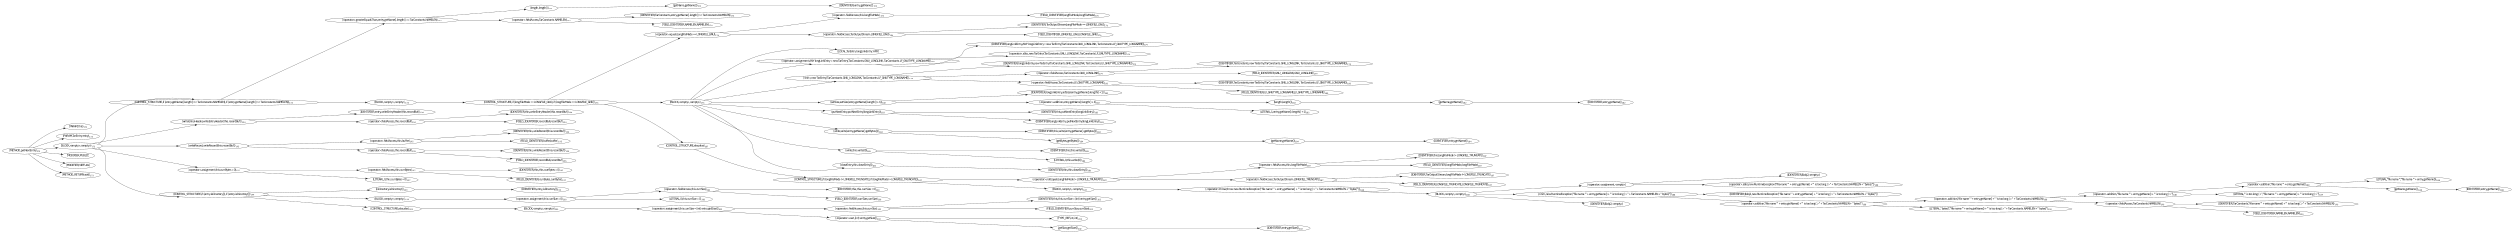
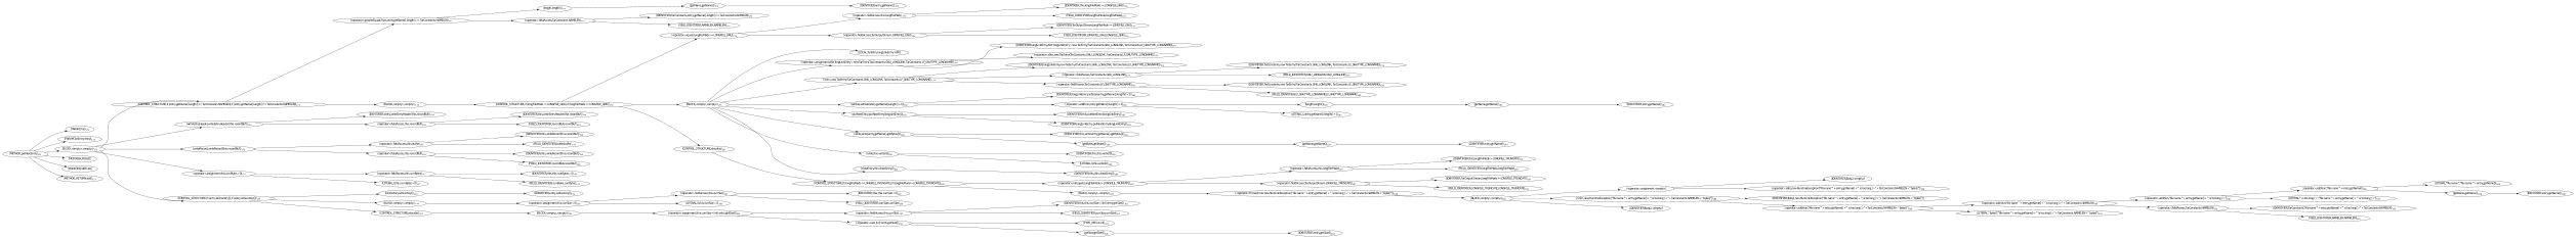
  digraph {
    fontname="IBM Plex Sans"
    rankdir=LR
    node [fontname="IBM Plex Sans"]
    edge [fontname="IBM Plex Sans"]
    n1 [label=<(METHOD,putNextEntry)<SUB>173</SUB>>]
    n2 [label=<(PARAM,this)<SUB>172</SUB>>]
    n3 [label=<(PARAM,TarEntry entry)<SUB>173</SUB>>]
    n4 [label=<(BLOCK,&lt;empty&gt;,&lt;empty&gt;)<SUB>173</SUB>>]
    n5 [label=<(MODIFIER,PUBLIC)>]
    n6 [label=<(MODIFIER,VIRTUAL)>]
    n7 [label=<(METHOD_RETURN,void)<SUB>173</SUB>>]
    n8 [label=<(CONTROL_STRUCTURE,if (entry.getName().length() &gt;= TarConstants.NAMELEN),if (entry.getName().length() &gt;= TarConstants.NAMELEN))<SUB>174</SUB>>]
    n9 [label=<(writeEntryHeader,writeEntryHeader(this.recordBuf))<SUB>194</SUB>>]
    n10 [label=<(writeRecord,writeRecord(this.recordBuf))<SUB>195</SUB>>]
    n11 [label=<(&lt;operator&gt;.assignment,this.currBytes = 0)<SUB>197</SUB>>]
    n12 [label=<(CONTROL_STRUCTURE,if (entry.isDirectory()),if (entry.isDirectory()))<SUB>199</SUB>>]
    n13 [label=<(&lt;operator&gt;.greaterEqualsThan,entry.getName().length() &gt;= TarConstants.NAMELEN)<SUB>174</SUB>>]
    n14 [label=<(BLOCK,&lt;empty&gt;,&lt;empty&gt;)<SUB>174</SUB>>]
    n15 [label=<(IDENTIFIER,entry,writeEntryHeader(this.recordBuf))<SUB>194</SUB>>]
    n16 [label=<(&lt;operator&gt;.fieldAccess,this.recordBuf)<SUB>194</SUB>>]
    n17 [label=<(&lt;operator&gt;.fieldAccess,this.buffer)<SUB>195</SUB>>]
    n18 [label=<(&lt;operator&gt;.fieldAccess,this.recordBuf)<SUB>195</SUB>>]
    n19 [label=<(&lt;operator&gt;.fieldAccess,this.currBytes)<SUB>197</SUB>>]
    n20 [label=<(LITERAL,0,this.currBytes = 0)<SUB>197</SUB>>]
    n21 [label=<(isDirectory,isDirectory())<SUB>199</SUB>>]
    n22 [label=<(BLOCK,&lt;empty&gt;,&lt;empty&gt;)<SUB>199</SUB>>]
    n23 [label=<(CONTROL_STRUCTURE,else,else)<SUB>201</SUB>>]
    n24 [label=<(length,length())<SUB>174</SUB>>]
    n25 [label=<(&lt;operator&gt;.fieldAccess,TarConstants.NAMELEN)<SUB>174</SUB>>]
    n26 [label=<(CONTROL_STRUCTURE,if (longFileMode == LONGFILE_GNU),if (longFileMode == LONGFILE_GNU))<SUB>176</SUB>>]
    n27 [label=<(getName,getName())<SUB>174</SUB>>]
    n28 [label=<(IDENTIFIER,TarConstants,entry.getName().length() &gt;= TarConstants.NAMELEN)<SUB>174</SUB>>]
    n29 [label=<(FIELD_IDENTIFIER,NAMELEN,NAMELEN)<SUB>174</SUB>>]
    n30 [label=<(IDENTIFIER,entry,getName())<SUB>174</SUB>>]
    n31 [label=<(&lt;operator&gt;.equals,longFileMode == LONGFILE_GNU)<SUB>176</SUB>>]
    n32 [label=<(BLOCK,&lt;empty&gt;,&lt;empty&gt;)<SUB>176</SUB>>]
    n33 [label=<(CONTROL_STRUCTURE,else,else)<SUB>187</SUB>>]
    n34 [label=<(&lt;operator&gt;.fieldAccess,this.longFileMode)<SUB>176</SUB>>]
    n35 [label=<(&lt;operator&gt;.fieldAccess,TarOutputStream.LONGFILE_GNU)<SUB>136</SUB>>]
    n36 [label=<(LOCAL,TarEntry longLinkEntry: ANY)>]
    n37 [label=<(&lt;operator&gt;.assignment,ANY longLinkEntry = new TarEntry(TarConstants.GNU_LONGLINK, TarConstants.LF_GNUTYPE_LONGNAME))<SUB>179</SUB>>]
    n38 [label=<(&lt;init&gt;,new TarEntry(TarConstants.GNU_LONGLINK, TarConstants.LF_GNUTYPE_LONGNAME))<SUB>179</SUB>>]
    n39 [label=<(setSize,setSize(entry.getName().length() + 1))<SUB>182</SUB>>]
    n40 [label=<(putNextEntry,putNextEntry(longLinkEntry))<SUB>183</SUB>>]
    n41 [label=<(write,write(entry.getName().getBytes()))<SUB>184</SUB>>]
    n42 [label=<(write,this.write(0))<SUB>185</SUB>>]
    n43 [label=<(closeEntry,this.closeEntry())<SUB>186</SUB>>]
    n44 [label=<(CONTROL_STRUCTURE,if (longFileMode != LONGFILE_TRUNCATE),if (longFileMode != LONGFILE_TRUNCATE))<SUB>187</SUB>>]
+   n45 [label=<(IDENTIFIER,this,longFileMode == LONGFILE_GNU)<SUB>176</SUB>>]
    n46 [label=<(FIELD_IDENTIFIER,longFileMode,longFileMode)<SUB>176</SUB>>]
    n47 [label=<(IDENTIFIER,TarOutputStream,longFileMode == LONGFILE_GNU)<SUB>176</SUB>>]
    n48 [label=<(FIELD_IDENTIFIER,LONGFILE_GNU,LONGFILE_GNU)<SUB>176</SUB>>]
    n49 [label=<(IDENTIFIER,longLinkEntry,ANY longLinkEntry = new TarEntry(TarConstants.GNU_LONGLINK, TarConstants.LF_GNUTYPE_LONGNAME))<SUB>179</SUB>>]
    n50 [label=<(&lt;operator&gt;.alloc,new TarEntry(TarConstants.GNU_LONGLINK, TarConstants.LF_GNUTYPE_LONGNAME))<SUB>179</SUB>>]
    n51 [label=<(IDENTIFIER,longLinkEntry,new TarEntry(TarConstants.GNU_LONGLINK, TarConstants.LF_GNUTYPE_LONGNAME))<SUB>179</SUB>>]
    n52 [label=<(&lt;operator&gt;.fieldAccess,TarConstants.GNU_LONGLINK)<SUB>179</SUB>>]
    n53 [label=<(&lt;operator&gt;.fieldAccess,TarConstants.LF_GNUTYPE_LONGNAME)<SUB>180</SUB>>]
    n54 [label=<(IDENTIFIER,longLinkEntry,setSize(entry.getName().length() + 1))<SUB>182</SUB>>]
    n55 [label=<(&lt;operator&gt;.addition,entry.getName().length() + 1)<SUB>182</SUB>>]
    n56 [label=<(IDENTIFIER,this,putNextEntry(longLinkEntry))<SUB>183</SUB>>]
    n57 [label=<(IDENTIFIER,longLinkEntry,putNextEntry(longLinkEntry))<SUB>183</SUB>>]
    n58 [label=<(IDENTIFIER,this,write(entry.getName().getBytes()))<SUB>184</SUB>>]
    n59 [label=<(getBytes,getBytes())<SUB>184</SUB>>]
    n60 [label=<(IDENTIFIER,this,this.write(0))<SUB>185</SUB>>]
    n61 [label=<(LITERAL,0,this.write(0))<SUB>185</SUB>>]
    n62 [label=<(IDENTIFIER,this,this.closeEntry())<SUB>186</SUB>>]
    n63 [label=<(IDENTIFIER,TarConstants,new TarEntry(TarConstants.GNU_LONGLINK, TarConstants.LF_GNUTYPE_LONGNAME))<SUB>179</SUB>>]
    n64 [label=<(FIELD_IDENTIFIER,GNU_LONGLINK,GNU_LONGLINK)<SUB>179</SUB>>]
    n65 [label=<(IDENTIFIER,TarConstants,new TarEntry(TarConstants.GNU_LONGLINK, TarConstants.LF_GNUTYPE_LONGNAME))<SUB>180</SUB>>]
    n66 [label=<(FIELD_IDENTIFIER,LF_GNUTYPE_LONGNAME,LF_GNUTYPE_LONGNAME)<SUB>180</SUB>>]
    n67 [label=<(length,length())<SUB>182</SUB>>]
    n68 [label=<(LITERAL,1,entry.getName().length() + 1)<SUB>182</SUB>>]
    n69 [label=<(getName,getName())<SUB>182</SUB>>]
    n70 [label=<(IDENTIFIER,entry,getName())<SUB>182</SUB>>]
    n71 [label=<(getName,getName())<SUB>184</SUB>>]
    n72 [label=<(IDENTIFIER,entry,getName())<SUB>184</SUB>>]
    n73 [label=<(&lt;operator&gt;.notEquals,longFileMode != LONGFILE_TRUNCATE)<SUB>187</SUB>>]
    n74 [label=<(BLOCK,&lt;empty&gt;,&lt;empty&gt;)<SUB>187</SUB>>]
    n75 [label=<(&lt;operator&gt;.fieldAccess,this.longFileMode)<SUB>187</SUB>>]
    n76 [label=<(&lt;operator&gt;.fieldAccess,TarOutputStream.LONGFILE_TRUNCATE)<SUB>187</SUB>>]
    n77 [label=<(&lt;operator&gt;.throw,throw new RuntimeException(&quot;file name '&quot; + entry.getName() + &quot;' is too long ( &gt; &quot; + TarConstants.NAMELEN + &quot; bytes)&quot;);)<SUB>188</SUB>>]
    n78 [label=<(IDENTIFIER,this,longFileMode != LONGFILE_TRUNCATE)<SUB>187</SUB>>]
    n79 [label=<(FIELD_IDENTIFIER,longFileMode,longFileMode)<SUB>187</SUB>>]
    n80 [label=<(IDENTIFIER,TarOutputStream,longFileMode != LONGFILE_TRUNCATE)<SUB>187</SUB>>]
    n81 [label=<(FIELD_IDENTIFIER,LONGFILE_TRUNCATE,LONGFILE_TRUNCATE)<SUB>187</SUB>>]
    n82 [label=<(BLOCK,&lt;empty&gt;,&lt;empty&gt;)<SUB>188</SUB>>]
    n83 [label=<(&lt;operator&gt;.assignment,&lt;empty&gt;)>]
    n84 [label=<(&lt;init&gt;,new RuntimeException(&quot;file name '&quot; + entry.getName() + &quot;' is too long ( &gt; &quot; + TarConstants.NAMELEN + &quot; bytes)&quot;))<SUB>188</SUB>>]
    n85 [label=<(IDENTIFIER,$obj2,&lt;empty&gt;)>]
    n86 [label=<(IDENTIFIER,$obj2,&lt;empty&gt;)>]
    n87 [label=<(&lt;operator&gt;.alloc,new RuntimeException(&quot;file name '&quot; + entry.getName() + &quot;' is too long ( &gt; &quot; + TarConstants.NAMELEN + &quot; bytes)&quot;))<SUB>188</SUB>>]
    n88 [label=<(IDENTIFIER,$obj2,new RuntimeException(&quot;file name '&quot; + entry.getName() + &quot;' is too long ( &gt; &quot; + TarConstants.NAMELEN + &quot; bytes)&quot;))>]
    n89 [label=<(&lt;operator&gt;.addition,&quot;file name '&quot; + entry.getName() + &quot;' is too long ( &gt; &quot; + TarConstants.NAMELEN + &quot; bytes)&quot;)<SUB>188</SUB>>]
    n90 [label=<(&lt;operator&gt;.addition,&quot;file name '&quot; + entry.getName() + &quot;' is too long ( &gt; &quot; + TarConstants.NAMELEN)<SUB>188</SUB>>]
    n91 [label=<(LITERAL,&quot; bytes)&quot;,&quot;file name '&quot; + entry.getName() + &quot;' is too long ( &gt; &quot; + TarConstants.NAMELEN + &quot; bytes)&quot;)<SUB>190</SUB>>]
    n92 [label=<(&lt;operator&gt;.addition,&quot;file name '&quot; + entry.getName() + &quot;' is too long ( &gt; &quot;)<SUB>188</SUB>>]
    n93 [label=<(&lt;operator&gt;.fieldAccess,TarConstants.NAMELEN)<SUB>190</SUB>>]
    n94 [label=<(&lt;operator&gt;.addition,&quot;file name '&quot; + entry.getName())<SUB>188</SUB>>]
    n95 [label=<(LITERAL,&quot;' is too long ( &gt; &quot;,&quot;file name '&quot; + entry.getName() + &quot;' is too long ( &gt; &quot;)<SUB>189</SUB>>]
    n96 [label=<(IDENTIFIER,TarConstants,&quot;file name '&quot; + entry.getName() + &quot;' is too long ( &gt; &quot; + TarConstants.NAMELEN)<SUB>190</SUB>>]
    n97 [label=<(FIELD_IDENTIFIER,NAMELEN,NAMELEN)<SUB>190</SUB>>]
    n98 [label=<(LITERAL,&quot;file name '&quot;,&quot;file name '&quot; + entry.getName())<SUB>188</SUB>>]
    n99 [label=<(getName,getName())<SUB>188</SUB>>]
    n100 [label=<(IDENTIFIER,entry,getName())<SUB>188</SUB>>]
    n101 [label=<(IDENTIFIER,this,writeEntryHeader(this.recordBuf))<SUB>194</SUB>>]
    n102 [label=<(FIELD_IDENTIFIER,recordBuf,recordBuf)<SUB>194</SUB>>]
    n103 [label=<(IDENTIFIER,this,writeRecord(this.recordBuf))<SUB>195</SUB>>]
    n104 [label=<(FIELD_IDENTIFIER,buffer,buffer)<SUB>195</SUB>>]
    n105 [label=<(IDENTIFIER,this,writeRecord(this.recordBuf))<SUB>195</SUB>>]
    n106 [label=<(FIELD_IDENTIFIER,recordBuf,recordBuf)<SUB>195</SUB>>]
    n107 [label=<(IDENTIFIER,this,this.currBytes = 0)<SUB>197</SUB>>]
    n108 [label=<(FIELD_IDENTIFIER,currBytes,currBytes)<SUB>197</SUB>>]
    n109 [label=<(IDENTIFIER,entry,isDirectory())<SUB>199</SUB>>]
    n110 [label=<(&lt;operator&gt;.assignment,this.currSize = 0)<SUB>200</SUB>>]
    n111 [label=<(BLOCK,&lt;empty&gt;,&lt;empty&gt;)<SUB>201</SUB>>]
    n112 [label=<(&lt;operator&gt;.fieldAccess,this.currSize)<SUB>200</SUB>>]
    n113 [label=<(LITERAL,0,this.currSize = 0)<SUB>200</SUB>>]
    n114 [label=<(IDENTIFIER,this,this.currSize = 0)<SUB>200</SUB>>]
    n115 [label=<(FIELD_IDENTIFIER,currSize,currSize)<SUB>200</SUB>>]
    n116 [label=<(&lt;operator&gt;.assignment,this.currSize = (int) entry.getSize())<SUB>202</SUB>>]
    n117 [label=<(&lt;operator&gt;.fieldAccess,this.currSize)<SUB>202</SUB>>]
    n118 [label=<(&lt;operator&gt;.cast,(int) entry.getSize())<SUB>202</SUB>>]
    n119 [label=<(IDENTIFIER,this,this.currSize = (int) entry.getSize())<SUB>202</SUB>>]
    n120 [label=<(FIELD_IDENTIFIER,currSize,currSize)<SUB>202</SUB>>]
    n121 [label=<(TYPE_REF,int,int)<SUB>202</SUB>>]
    n122 [label=<(getSize,getSize())<SUB>202</SUB>>]
    n123 [label=<(IDENTIFIER,entry,getSize())<SUB>202</SUB>>]
    n1 -> n2
    n1 -> n3
    n1 -> n4
    n1 -> n5
    n1 -> n6
    n1 -> n7
    n4 -> n8
    n4 -> n9
    n4 -> n10
    n4 -> n11
    n4 -> n12
    n8 -> n13
    n8 -> n14
    n9 -> n15
    n9 -> n16
    n10 -> n17
    n10 -> n18
    n11 -> n19
    n11 -> n20
    n12 -> n21
    n12 -> n22
    n12 -> n23
    n13 -> n24
    n13 -> n25
    n14 -> n26
    n16 -> n101
    n16 -> n102
    n17 -> n103
    n17 -> n104
    n18 -> n105
    n18 -> n106
    n19 -> n107
    n19 -> n108
    n21 -> n109
    n22 -> n110
    n23 -> n111
    n24 -> n27
    n25 -> n28
    n25 -> n29
    n26 -> n31
    n26 -> n32
    n26 -> n33
    n27 -> n30
    n31 -> n34
    n31 -> n35
    n32 -> n36
    n32 -> n37
    n32 -> n38
    n32 -> n39
    n32 -> n40
    n32 -> n41
    n32 -> n42
    n32 -> n43
    n33 -> n44
+   n34 -> n45
    n34 -> n46
    n35 -> n47
    n35 -> n48
    n37 -> n49
    n37 -> n50
    n38 -> n51
    n38 -> n52
    n38 -> n53
    n39 -> n54
    n39 -> n55
    n40 -> n56
    n40 -> n57
    n41 -> n58
    n41 -> n59
    n42 -> n60
    n42 -> n61
    n43 -> n62
    n44 -> n73
    n44 -> n74
    n52 -> n63
    n52 -> n64
    n53 -> n65
    n53 -> n66
    n55 -> n67
    n55 -> n68
    n59 -> n71
    n67 -> n69
    n69 -> n70
    n71 -> n72
    n73 -> n75
    n73 -> n76
    n74 -> n77
    n75 -> n78
    n75 -> n79
    n76 -> n80
    n76 -> n81
    n77 -> n82
    n82 -> n83
    n82 -> n84
    n82 -> n85
    n83 -> n86
    n83 -> n87
    n84 -> n88
    n84 -> n89
    n89 -> n90
    n89 -> n91
    n90 -> n92
    n90 -> n93
    n92 -> n94
    n92 -> n95
    n93 -> n96
    n93 -> n97
    n94 -> n98
    n94 -> n99
    n99 -> n100
    n110 -> n112
    n110 -> n113
    n111 -> n116
    n112 -> n114
    n112 -> n115
    n116 -> n117
    n116 -> n118
    n117 -> n119
    n117 -> n120
    n118 -> n121
    n118 -> n122
    n122 -> n123
  }
